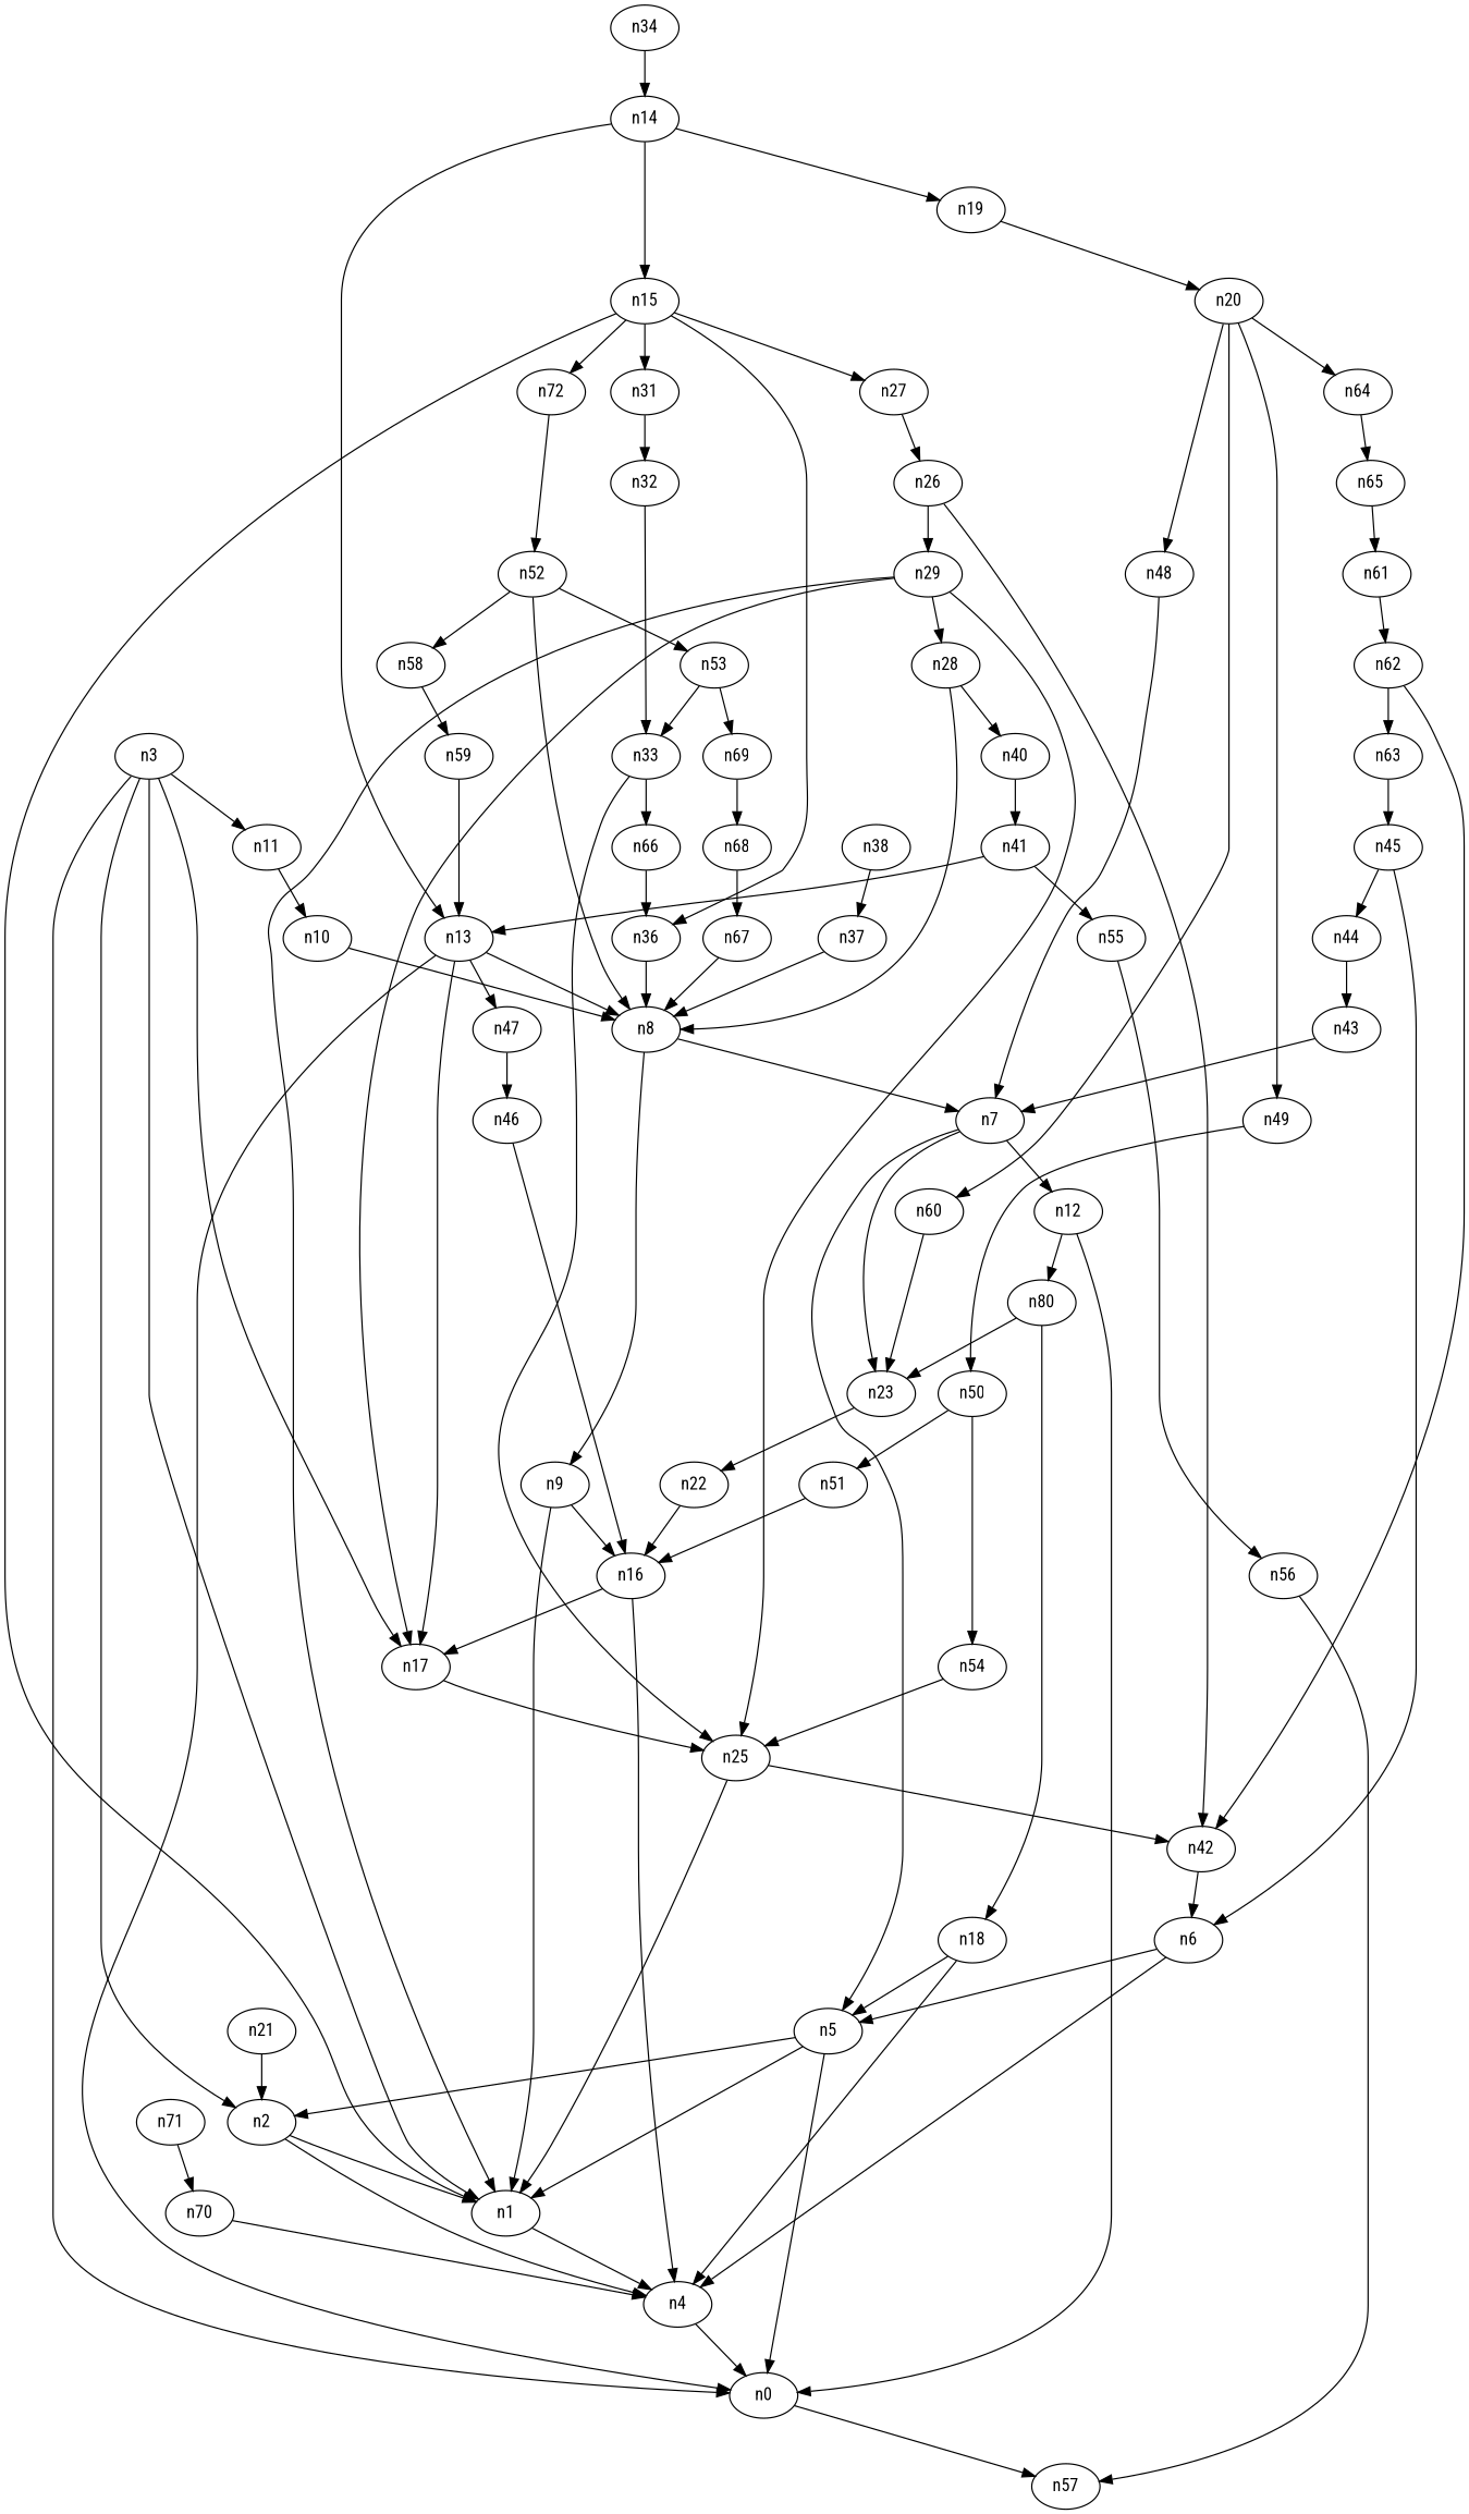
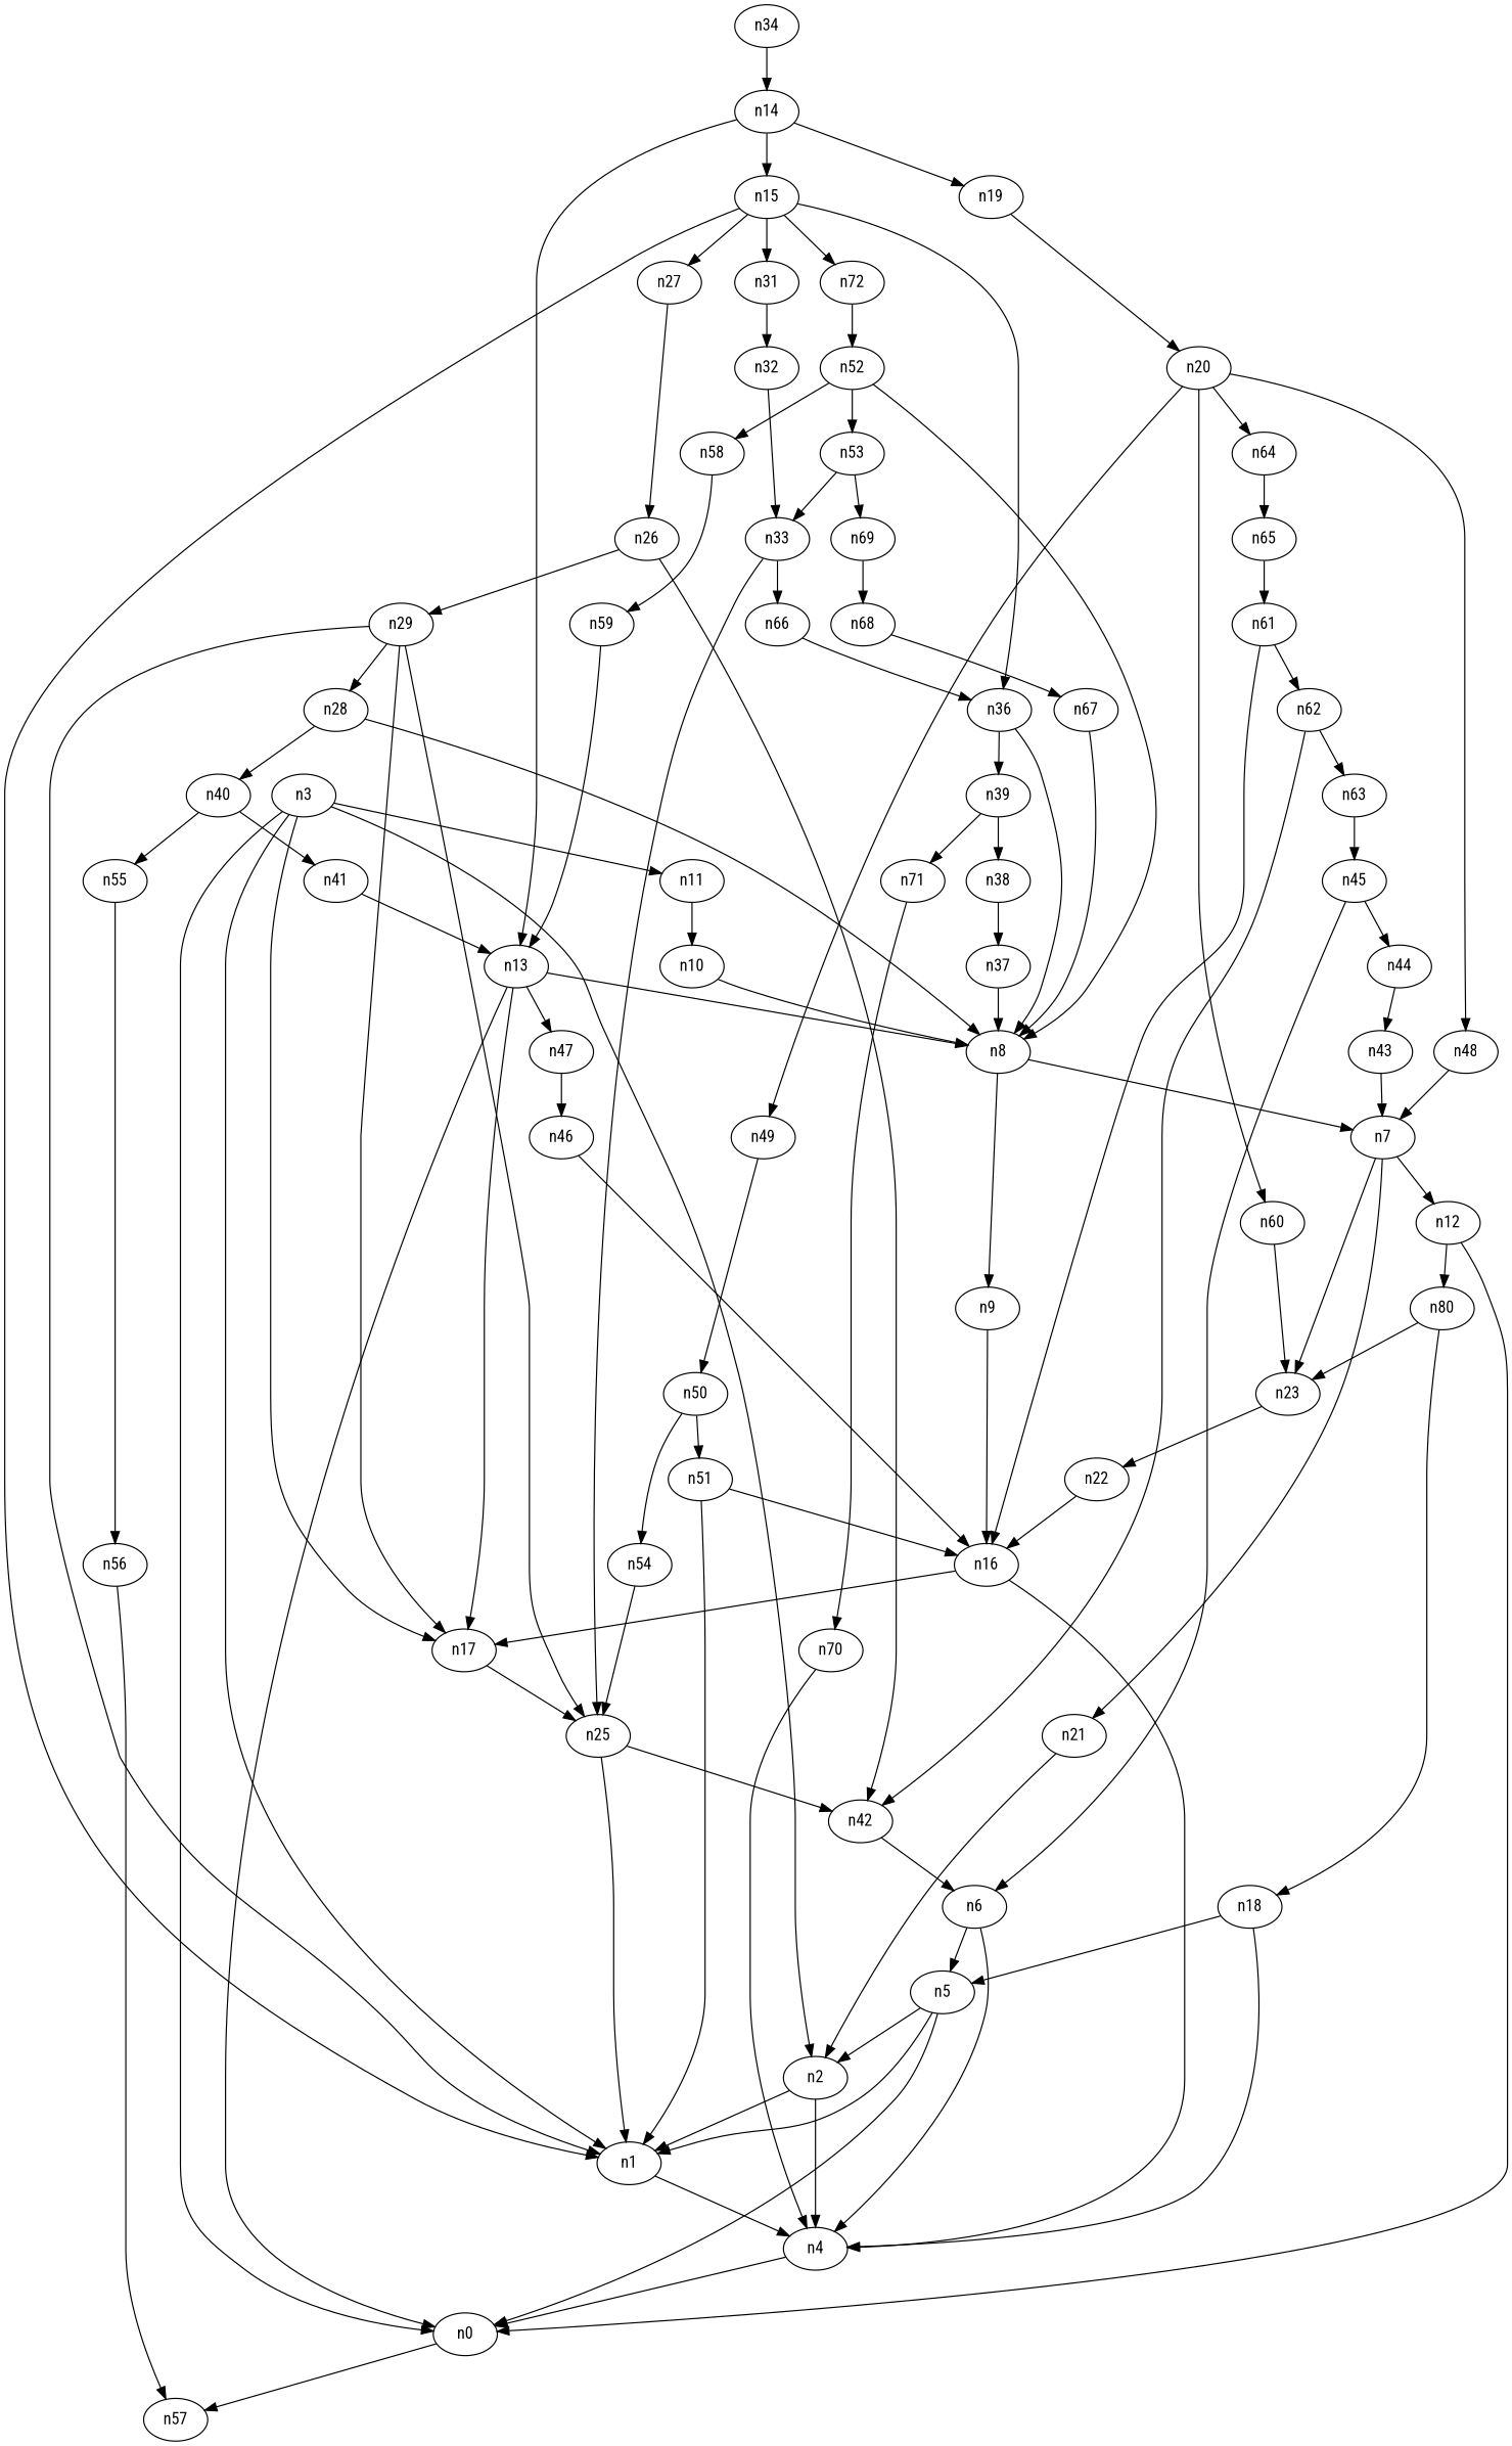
  digraph {
    fontname="Roboto Condensed"
    node [fontname="Roboto Condensed"]
    edge [fontname="Roboto Condensed"]
    n1
    n4
    n0
    n57
    n2
    n3
    n11
    n17
    n10
    n25
    n8
    n42
    n34
    n14
    n5
    n6
    n7
    n12
    n23
    n30 [label=n80]
    n22
    n18
    n16
    n9
    n13
    n47
    n46
    n15
    n19
    n27
    n31
    n36
    n72
    n20
    n26
    n32
+   n39
    n52
    n48
    n49
    n60
    n64
    n29
    n33
    n38
    n71
    n53
    n58
    n21
    n50
    n65
    n51
    n54
    n61
    n28
    n40
    n41
    n55
    n66
    n37
    n70
    n56
    n43
    n44
    n45
    n69
    n59
    n68
    n67
    n62
    n63
    n1 -> n4
    n4 -> n0
    n0 -> n57
    n2 -> n1
    n2 -> n4
    n3 -> n1
    n3 -> n0
    n3 -> n2
    n3 -> n11
    n3 -> n17
    n11 -> n10
    n17 -> n25
    n10 -> n8
    n25 -> n1
    n25 -> n42
    n8 -> n7
    n8 -> n9
    n42 -> n6
    n34 -> n14
    n14 -> n13
    n14 -> n15
    n14 -> n19
    n5 -> n1
    n5 -> n0
    n5 -> n2
    n6 -> n4
    n6 -> n5
-   n7 -> n5
+   n7 -> n21
    n7 -> n12
    n7 -> n23
    n12 -> n0
    n12 -> n30
    n23 -> n22
    n30 -> n23
    n30 -> n18
    n22 -> n16
    n18 -> n4
    n18 -> n5
    n16 -> n4
    n16 -> n17
-   n9 -> n1
+   n51 -> n1
    n9 -> n16
    n13 -> n0
    n13 -> n17
    n13 -> n8
    n13 -> n47
    n47 -> n46
    n46 -> n16
    n15 -> n1
    n15 -> n27
    n15 -> n31
    n15 -> n36
    n15 -> n72
    n19 -> n20
    n27 -> n26
    n31 -> n32
    n36 -> n8
+   n36 -> n39
    n72 -> n52
    n20 -> n48
    n20 -> n49
    n20 -> n60
    n20 -> n64
    n26 -> n42
    n26 -> n29
    n32 -> n33
+   n39 -> n38
+   n39 -> n71
    n52 -> n8
    n52 -> n53
    n52 -> n58
    n48 -> n7
    n49 -> n50
    n60 -> n23
    n64 -> n65
    n29 -> n1
    n29 -> n17
    n29 -> n25
    n29 -> n28
    n33 -> n25
    n33 -> n66
    n38 -> n37
    n71 -> n70
    n53 -> n33
    n53 -> n69
    n58 -> n59
    n21 -> n2
    n50 -> n51
    n50 -> n54
    n65 -> n61
    n51 -> n16
    n54 -> n25
+   n61 -> n16
    n61 -> n62
    n28 -> n8
    n28 -> n40
    n40 -> n41
    n41 -> n13
-   n41 -> n55
+   n40 -> n55
    n55 -> n56
    n66 -> n36
    n37 -> n8
    n70 -> n4
    n56 -> n57
    n43 -> n7
    n44 -> n43
    n45 -> n6
    n45 -> n44
    n69 -> n68
    n59 -> n13
    n68 -> n67
    n67 -> n8
    n62 -> n42
    n62 -> n63
    n63 -> n45
  }
